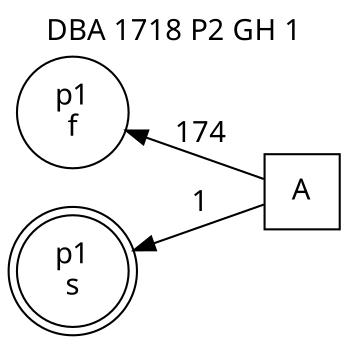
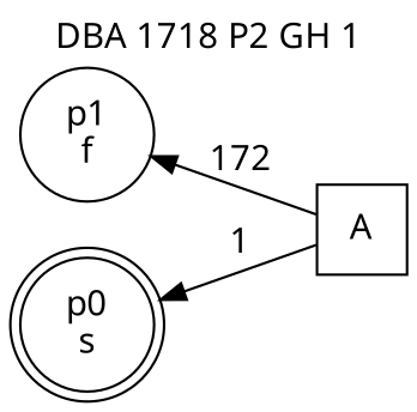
  digraph {
    fontname="Noto Sans"
    label=" DBA 1718 P2 GH 1 "
    labelloc=tl
    rankdir=RL
    node [fontname="Noto Sans"]
    edge [fontname="Noto Sans"]
    n1 [label=A shape=square]
    n2 [label="p1\nf" shape=circle]
-   n3 [label="p1\ns" shape=doublecircle]
-   n1 -> n2 [label=174]
+   n3 [label="p0\ns" shape=doublecircle]
+   n1 -> n2 [label=172]
    n1 -> n3 [label=1]
  }
